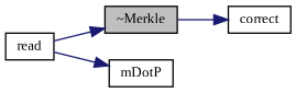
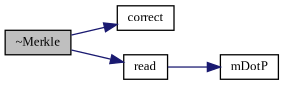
  digraph {
    fontname="Liberation Serif"
    rankdir=LR
    node [color=black fontname="Liberation Serif" fontsize=10 shape=record]
    edge [color=midnightblue fontname="Liberation Serif" fontsize=10 labelfontname=FreeSans labelfontsize=10 style=solid]
    n1 [fillcolor=grey75 fontcolor=black height=0.2 label="~Merkle" style=filled width=0.4]
    n2 [height=0.2 label=correct width=0.4]
    n3 [height=0.2 label=read width=0.4]
    n4 [height=0.2 label=mDotP width=0.4]
    n1 -> n2
-   n3 -> n1
+   n1 -> n3
    n3 -> n4
  }
